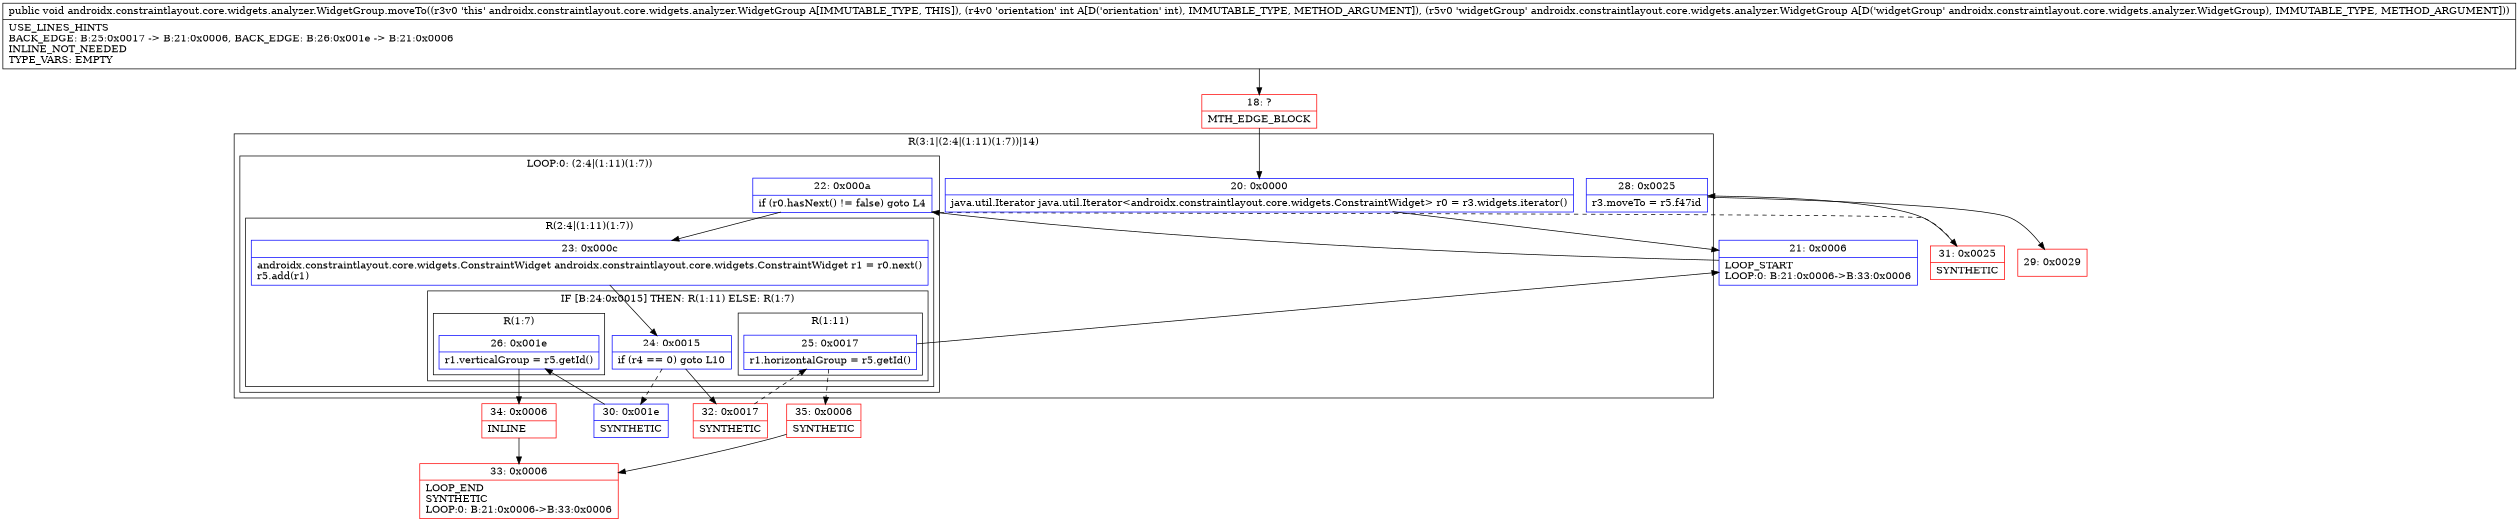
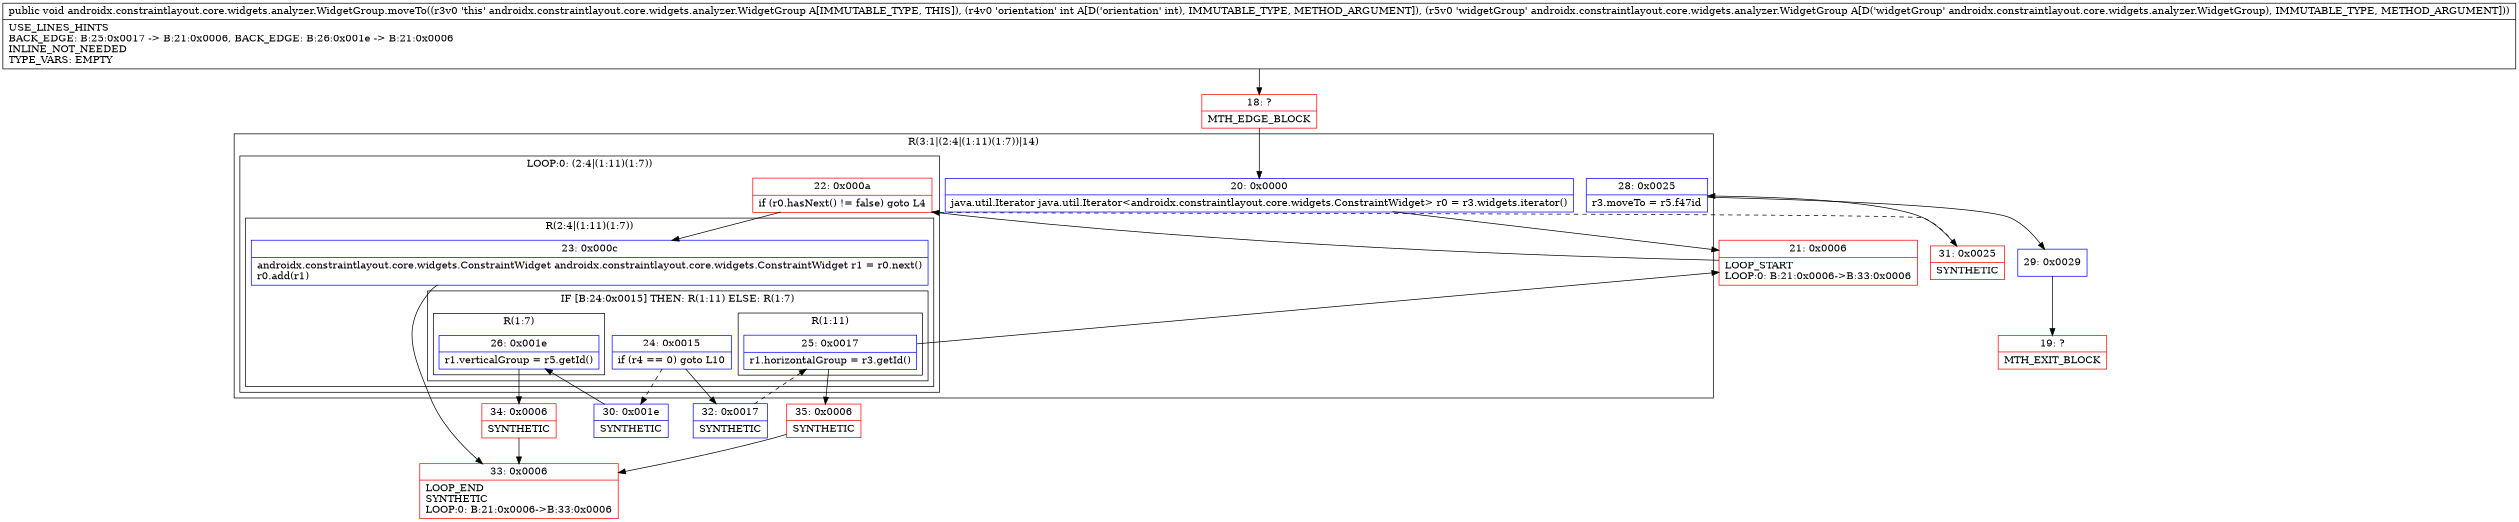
  digraph {
    node [color=red shape=record]
-   n1 [color=blue label="{25\:\ 0x0017|r1.horizontalGroup = r5.getId()\l}"]
+   n1 [color=blue label="{25\:\ 0x0017|r1.horizontalGroup = r3.getId()\l}"]
    n2 [color=blue label="{26\:\ 0x001e|r1.verticalGroup = r5.getId()\l}"]
    n3 [color=blue label="{24\:\ 0x0015|if (r4 == 0) goto L10\l}"]
-   n4 [color=blue label="{23\:\ 0x000c|androidx.constraintlayout.core.widgets.ConstraintWidget androidx.constraintlayout.core.widgets.ConstraintWidget r1 = r0.next()\lr5.add(r1)\l}"]
-   n5 [color=blue label="{22\:\ 0x000a|if (r0.hasNext() != false) goto L4\l}"]
+   n4 [color=blue label="{23\:\ 0x000c|androidx.constraintlayout.core.widgets.ConstraintWidget androidx.constraintlayout.core.widgets.ConstraintWidget r1 = r0.next()\lr0.add(r1)\l}"]
+   n5 [label="{22\:\ 0x000a|if (r0.hasNext() != false) goto L4\l}"]
    n6 [color=blue label="{20\:\ 0x0000|java.util.Iterator java.util.Iterator\<androidx.constraintlayout.core.widgets.ConstraintWidget\> r0 = r3.widgets.iterator()\l}"]
    n7 [color=blue label="{28\:\ 0x0025|r3.moveTo = r5.f47id\l}"]
-   n8 [color=blue label="{21\:\ 0x0006|LOOP_START\lLOOP:0: B:21:0x0006\-\>B:33:0x0006\l}"]
+   n8 [label="{21\:\ 0x0006|LOOP_START\lLOOP:0: B:21:0x0006\-\>B:33:0x0006\l}"]
    n9 [label="{35\:\ 0x0006|SYNTHETIC\l}"]
-   n10 [label="{34\:\ 0x0006|INLINE\l}"]
+   n10 [label="{34\:\ 0x0006|SYNTHETIC\l}"]
    n11 [color=blue label="{30\:\ 0x001e|SYNTHETIC\l}"]
-   n12 [label="{32\:\ 0x0017|SYNTHETIC\l}"]
+   n12 [color=blue label="{32\:\ 0x0017|SYNTHETIC\l}"]
    n13 [label="{31\:\ 0x0025|SYNTHETIC\l}"]
-   n14 [label="{29\:\ 0x0029}"]
+   n14 [color=blue label="{29\:\ 0x0029}"]
    n15 [label="{33\:\ 0x0006|LOOP_END\lSYNTHETIC\lLOOP:0: B:21:0x0006\-\>B:33:0x0006\l}"]
+   n16 [label="{19\:\ ?|MTH_EXIT_BLOCK\l}"]
    n17 [label="{18\:\ ?|MTH_EDGE_BLOCK\l}"]
    n18 [label="{public void androidx.constraintlayout.core.widgets.analyzer.WidgetGroup.moveTo((r3v0 'this' androidx.constraintlayout.core.widgets.analyzer.WidgetGroup A[IMMUTABLE_TYPE, THIS]), (r4v0 'orientation' int A[D('orientation' int), IMMUTABLE_TYPE, METHOD_ARGUMENT]), (r5v0 'widgetGroup' androidx.constraintlayout.core.widgets.analyzer.WidgetGroup A[D('widgetGroup' androidx.constraintlayout.core.widgets.analyzer.WidgetGroup), IMMUTABLE_TYPE, METHOD_ARGUMENT]))  | USE_LINES_HINTS\lBACK_EDGE: B:25:0x0017 \-\> B:21:0x0006, BACK_EDGE: B:26:0x001e \-\> B:21:0x0006\lINLINE_NOT_NEEDED\lTYPE_VARS: EMPTY\l}" color=""]
    subgraph cluster_1 {
      label="R(3:1|(2:4|(1:11)(1:7))|14)"
      n6
      n7
      subgraph cluster_2 {
        label="LOOP:0: (2:4|(1:11)(1:7))"
        n5
        subgraph cluster_3 {
          label="R(2:4|(1:11)(1:7))"
          n4
          subgraph cluster_4 {
            label="IF [B:24:0x0015] THEN: R(1:11) ELSE: R(1:7)"
            n3
            subgraph cluster_5 {
              label="R(1:11)"
              n1
            }
            subgraph cluster_6 {
              label="R(1:7)"
              n2
            }
          }
        }
      }
    }
    n1 -> n8
-   n1 -> n9 [style=dashed]
+   n1 -> n9
    n2 -> n10
    n3 -> n11 [style=dashed]
    n3 -> n12
-   n4 -> n3
+   n4 -> n15
    n5 -> n4
    n5 -> n13 [style=dashed]
    n6 -> n8
    n7 -> n14
    n8 -> n5
    n9 -> n15
    n10 -> n15
    n11 -> n2
    n12 -> n1 [style=dashed]
    n13 -> n7
+   n14 -> n16
    n17 -> n6
    n18 -> n17
  }
